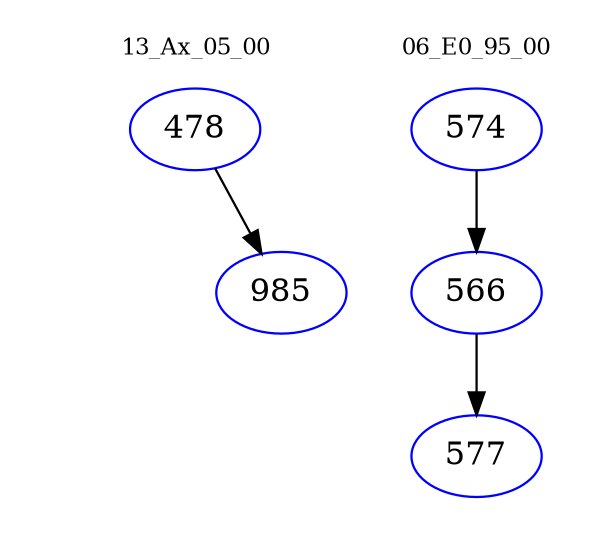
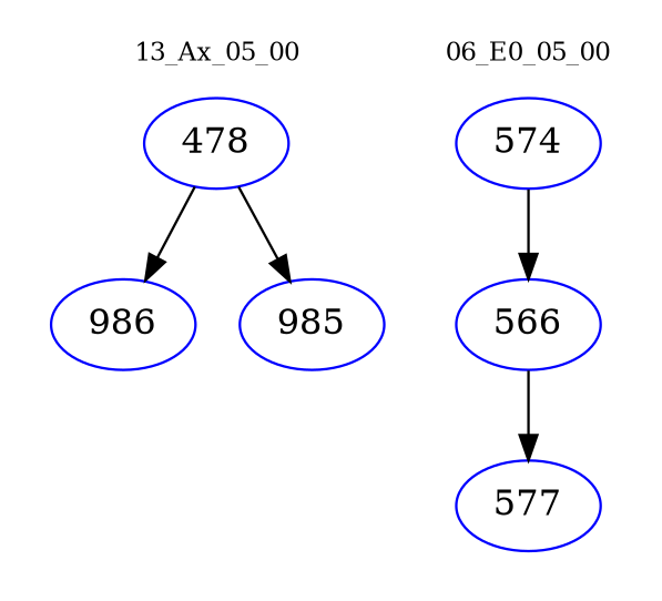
  digraph {
    node [color=blue]
    edge [color=black]
    n1 [label=478]
+   n2 [label=986]
    n3 [label=985]
    n4 [label=566]
    n5 [label=574]
    n6 [label=577]
    subgraph cluster_1 {
      color=white
      fontsize=10
      label="13_Ax_05_00"
      n1
+     n2
      n3
    }
    subgraph cluster_2 {
      color=white
      fontsize=10
-     label="06_E0_95_00"
+     label="06_E0_05_00"
      n4
      n5
      n6
    }
+   n1 -> n2
    n1 -> n3
    n4 -> n6
    n5 -> n4
  }
